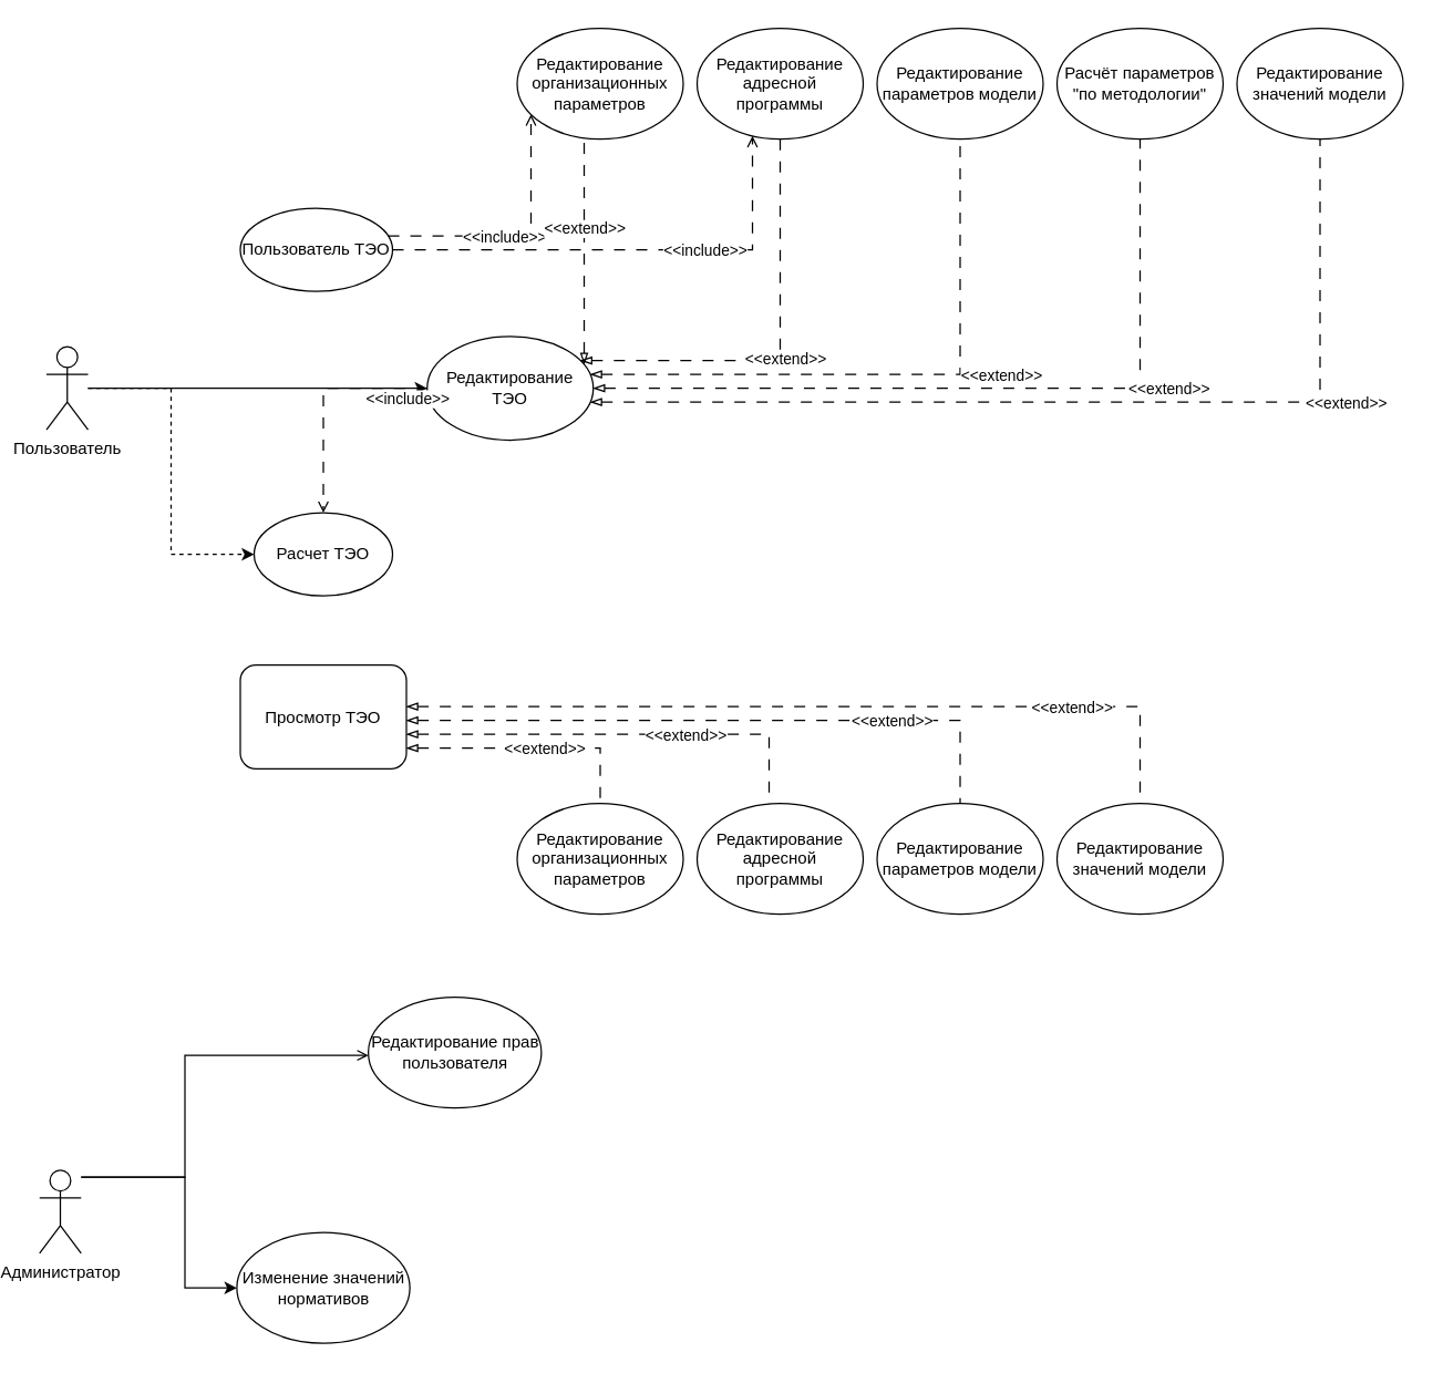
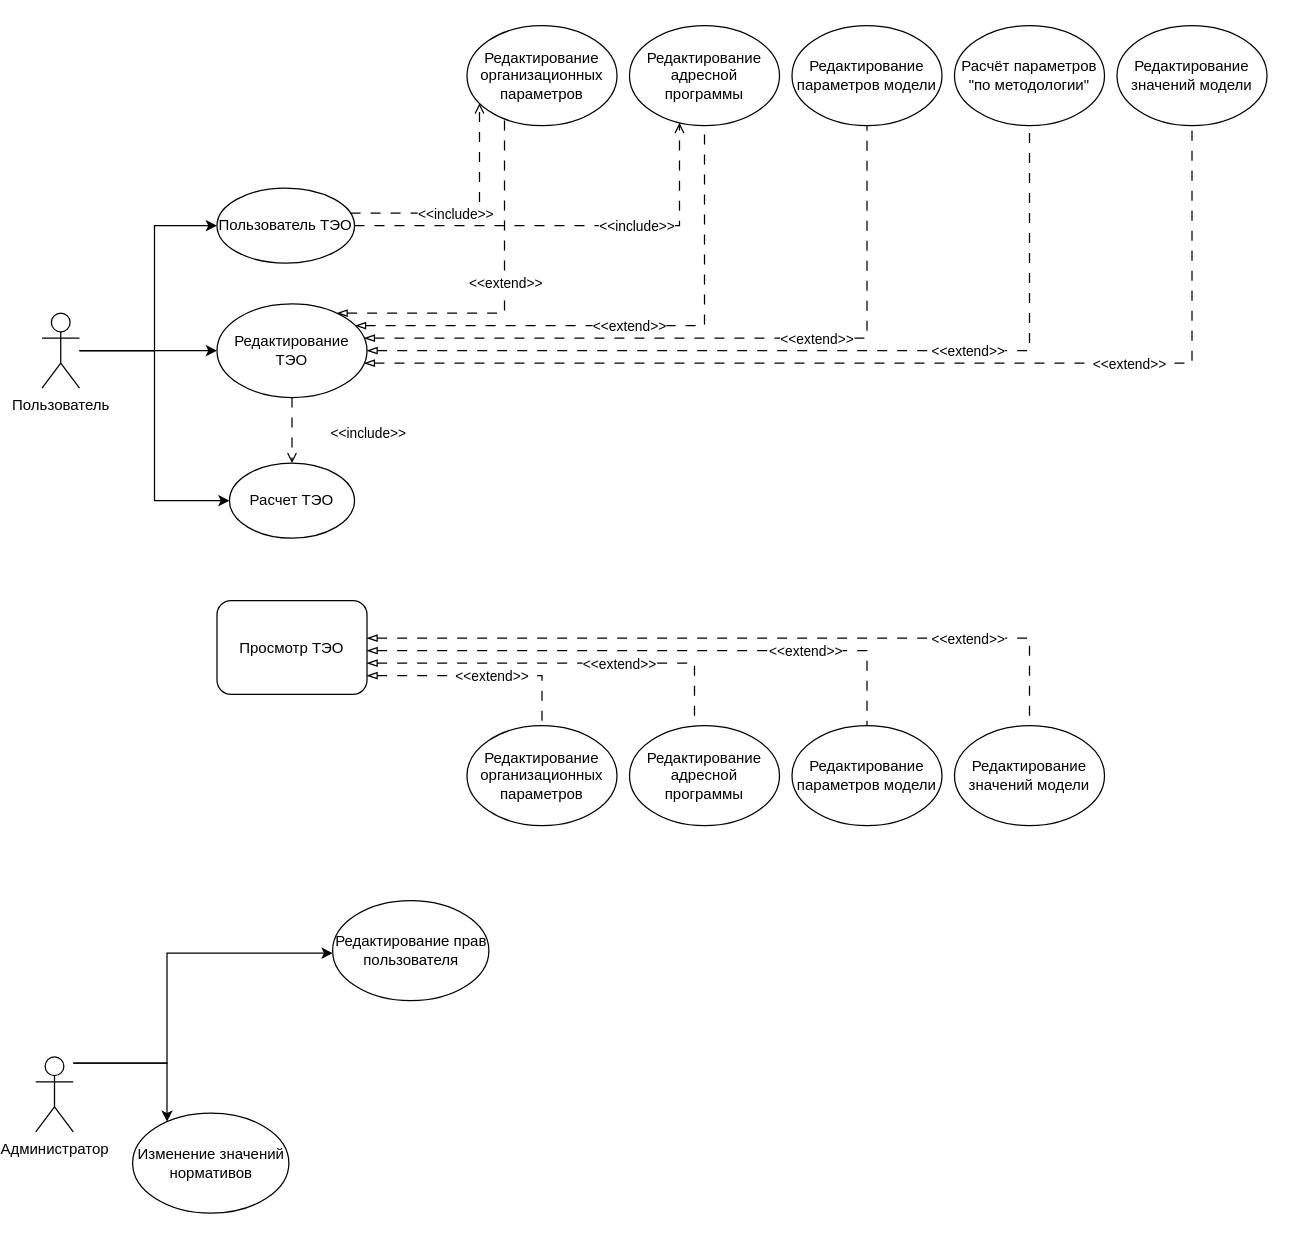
  <mxCell id="0" />
  <mxCell id="1" parent="0" />
+ <mxCell id="2" style="edgeStyle=orthogonalEdgeStyle;rounded=0;orthogonalLoop=1;jettySize=auto;html=1;entryX=0;entryY=0.5;entryDx=0;entryDy=0;" edge="1" parent="1" source="5" target="6"><mxGeometry relative="1" as="geometry"><Array as="points"><mxPoint x="115" y="280" /><mxPoint x="115" y="180" /></Array></mxGeometry></mxCell>
  <mxCell id="3" style="edgeStyle=orthogonalEdgeStyle;rounded=0;orthogonalLoop=1;jettySize=auto;html=1;entryX=0;entryY=0.5;entryDx=0;entryDy=0;" edge="1" parent="1" source="5" target="7"><mxGeometry relative="1" as="geometry" /></mxCell>
- <mxCell id="4" style="edgeStyle=orthogonalEdgeStyle;rounded=0;orthogonalLoop=1;jettySize=auto;html=1;entryX=0;entryY=0.5;entryDx=0;entryDy=0;dashed=1;" edge="1" parent="1" source="5" target="8"><mxGeometry relative="1" as="geometry" /></mxCell>
+ <mxCell id="4" style="edgeStyle=orthogonalEdgeStyle;rounded=0;orthogonalLoop=1;jettySize=auto;html=1;entryX=0;entryY=0.5;entryDx=0;entryDy=0;" edge="1" parent="1" source="5" target="8"><mxGeometry relative="1" as="geometry" /></mxCell>
  <mxCell id="5" value="Пользователь" style="shape=umlActor;verticalLabelPosition=bottom;verticalAlign=top;html=1;" vertex="1" parent="1"><mxGeometry x="25" y="250" width="30" height="60" as="geometry" /></mxCell>
  <mxCell id="6" value="Пользователь ТЭО" style="ellipse;whiteSpace=wrap;html=1;" vertex="1" parent="1"><mxGeometry x="165" y="150" width="110" height="60" as="geometry" /></mxCell>
- <mxCell id="7" value="Редактирование ТЭО" style="ellipse;whiteSpace=wrap;html=1;" vertex="1" parent="1"><mxGeometry x="300" y="242.5" width="120" height="75" as="geometry" /></mxCell>
+ <mxCell id="7" value="Редактирование ТЭО" style="ellipse;whiteSpace=wrap;html=1;" vertex="1" parent="1"><mxGeometry x="165" y="242.5" width="120" height="75" as="geometry" /></mxCell>
  <mxCell id="8" value="Расчет ТЭО" style="ellipse;whiteSpace=wrap;html=1;" vertex="1" parent="1"><mxGeometry x="175" y="370" width="100" height="60" as="geometry" /></mxCell>
  <mxCell id="9" value="Редактирование организационных параметров" style="ellipse;whiteSpace=wrap;html=1;" vertex="1" parent="1"><mxGeometry x="365" y="20" width="120" height="80" as="geometry" /></mxCell>
  <mxCell id="10" style="edgeStyle=orthogonalEdgeStyle;rounded=0;orthogonalLoop=1;jettySize=auto;html=1;endArrow=open;endFill=0;dashed=1;dashPattern=8 8;" edge="1" parent="1" source="6" target="9"><mxGeometry relative="1" as="geometry"><mxPoint x="435" y="100" as="sourcePoint" /><mxPoint x="275" y="185" as="targetPoint" /><Array as="points"><mxPoint x="375" y="170" /></Array></mxGeometry></mxCell>
  <mxCell id="11" value="&amp;lt;&amp;lt;include&amp;gt;&amp;gt;" style="edgeLabel;html=1;align=center;verticalAlign=middle;resizable=0;points=[];" vertex="1" connectable="0" parent="10"><mxGeometry x="-0.027" y="2" relative="1" as="geometry"><mxPoint x="-9" y="2" as="offset" /></mxGeometry></mxCell>
  <mxCell id="12" style="edgeStyle=orthogonalEdgeStyle;rounded=0;orthogonalLoop=1;jettySize=auto;html=1;endArrow=none;endFill=0;dashed=1;dashPattern=8 8;startArrow=blockThin;startFill=0;" edge="1" parent="1" source="7" target="9"><mxGeometry relative="1" as="geometry"><mxPoint x="275" y="185" as="sourcePoint" /><mxPoint x="435" y="100" as="targetPoint" /><Array as="points"><mxPoint x="395" y="250" /></Array></mxGeometry></mxCell>
  <mxCell id="13" value="&amp;lt;&amp;lt;extend&amp;gt;&amp;gt;" style="edgeLabel;html=1;align=center;verticalAlign=middle;resizable=0;points=[];" vertex="1" connectable="0" parent="12"><mxGeometry x="-0.027" y="2" relative="1" as="geometry"><mxPoint x="2" y="-18" as="offset" /></mxGeometry></mxCell>
  <mxCell id="14" value="Редактирование адресной программы" style="ellipse;whiteSpace=wrap;html=1;" vertex="1" parent="1"><mxGeometry x="495" y="20" width="120" height="80" as="geometry" /></mxCell>
  <mxCell id="15" style="edgeStyle=orthogonalEdgeStyle;rounded=0;orthogonalLoop=1;jettySize=auto;html=1;endArrow=open;endFill=0;dashed=1;dashPattern=8 8;" edge="1" parent="1" source="6" target="14"><mxGeometry relative="1" as="geometry"><mxPoint x="285" y="195" as="sourcePoint" /><mxPoint x="445" y="130" as="targetPoint" /><Array as="points"><mxPoint x="535" y="180" /></Array></mxGeometry></mxCell>
  <mxCell id="16" value="&amp;lt;&amp;lt;include&amp;gt;&amp;gt;" style="edgeLabel;html=1;align=center;verticalAlign=middle;resizable=0;points=[];" vertex="1" connectable="0" parent="15"><mxGeometry x="-0.027" y="2" relative="1" as="geometry"><mxPoint x="58" y="2" as="offset" /></mxGeometry></mxCell>
  <mxCell id="17" style="edgeStyle=orthogonalEdgeStyle;rounded=0;orthogonalLoop=1;jettySize=auto;html=1;endArrow=none;endFill=0;dashed=1;dashPattern=8 8;startArrow=blockThin;startFill=0;" edge="1" parent="1" source="7" target="14"><mxGeometry relative="1" as="geometry"><mxPoint x="265" y="285" as="sourcePoint" /><mxPoint x="575" y="220" as="targetPoint" /><Array as="points"><mxPoint x="555" y="260" /></Array></mxGeometry></mxCell>
  <mxCell id="18" value="&amp;lt;&amp;lt;extend&amp;gt;&amp;gt;" style="edgeLabel;html=1;align=center;verticalAlign=middle;resizable=0;points=[];" vertex="1" connectable="0" parent="17"><mxGeometry x="-0.027" y="2" relative="1" as="geometry"><mxPoint x="5" y="2" as="offset" /></mxGeometry></mxCell>
  <mxCell id="19" value="Редактирование параметров модели" style="ellipse;whiteSpace=wrap;html=1;" vertex="1" parent="1"><mxGeometry x="625" y="20" width="120" height="80" as="geometry" /></mxCell>
  <mxCell id="20" style="edgeStyle=orthogonalEdgeStyle;rounded=0;orthogonalLoop=1;jettySize=auto;html=1;endArrow=none;endFill=0;dashed=1;dashPattern=8 8;startArrow=blockThin;startFill=0;" edge="1" parent="1" source="7" target="19"><mxGeometry relative="1" as="geometry"><mxPoint x="275" y="290" as="sourcePoint" /><mxPoint x="565" y="108" as="targetPoint" /><Array as="points"><mxPoint x="685" y="270" /></Array></mxGeometry></mxCell>
  <mxCell id="21" value="&amp;lt;&amp;lt;extend&amp;gt;&amp;gt;" style="edgeLabel;html=1;align=center;verticalAlign=middle;resizable=0;points=[];" vertex="1" connectable="0" parent="20"><mxGeometry x="-0.027" y="2" relative="1" as="geometry"><mxPoint x="84" y="2" as="offset" /></mxGeometry></mxCell>
  <mxCell id="22" value="Редактирование значений модели" style="ellipse;whiteSpace=wrap;html=1;" vertex="1" parent="1"><mxGeometry x="885" y="20" width="120" height="80" as="geometry" /></mxCell>
  <mxCell id="23" style="edgeStyle=orthogonalEdgeStyle;rounded=0;orthogonalLoop=1;jettySize=auto;html=1;endArrow=none;endFill=0;dashed=1;dashPattern=8 8;startArrow=blockThin;startFill=0;" edge="1" parent="1" source="7" target="22"><mxGeometry relative="1" as="geometry"><mxPoint x="271" y="300" as="sourcePoint" /><mxPoint x="695" y="110" as="targetPoint" /><Array as="points"><mxPoint x="945" y="290" /></Array></mxGeometry></mxCell>
  <mxCell id="24" value="&amp;lt;&amp;lt;extend&amp;gt;&amp;gt;" style="edgeLabel;html=1;align=center;verticalAlign=middle;resizable=0;points=[];" vertex="1" connectable="0" parent="23"><mxGeometry x="-0.027" y="2" relative="1" as="geometry"><mxPoint x="197" y="2" as="offset" /></mxGeometry></mxCell>
  <mxCell id="25" style="edgeStyle=orthogonalEdgeStyle;rounded=0;orthogonalLoop=1;jettySize=auto;html=1;endArrow=open;endFill=0;dashed=1;dashPattern=8 8;" edge="1" parent="1" source="7" target="8"><mxGeometry relative="1" as="geometry"><mxPoint x="325" y="394.5" as="sourcePoint" /><mxPoint x="595" y="490" as="targetPoint" /><Array as="points"><mxPoint x="225" y="360" /><mxPoint x="225" y="360" /></Array></mxGeometry></mxCell>
  <mxCell id="26" value="&amp;lt;&amp;lt;include&amp;gt;&amp;gt;" style="edgeLabel;html=1;align=center;verticalAlign=middle;resizable=0;points=[];" vertex="1" connectable="0" parent="25"><mxGeometry x="-0.027" y="2" relative="1" as="geometry"><mxPoint x="58" y="2" as="offset" /></mxGeometry></mxCell>
  <mxCell id="27" value="Расчёт параметров &quot;по методологии&quot;" style="ellipse;whiteSpace=wrap;html=1;" vertex="1" parent="1"><mxGeometry x="755" y="20" width="120" height="80" as="geometry" /></mxCell>
  <mxCell id="28" style="edgeStyle=orthogonalEdgeStyle;rounded=0;orthogonalLoop=1;jettySize=auto;html=1;endArrow=none;endFill=0;dashed=1;dashPattern=8 8;startArrow=blockThin;startFill=0;" edge="1" parent="1" source="7" target="27"><mxGeometry relative="1" as="geometry"><mxPoint x="293" y="300" as="sourcePoint" /><mxPoint x="955" y="110" as="targetPoint" /><Array as="points"><mxPoint x="815" y="280" /></Array></mxGeometry></mxCell>
  <mxCell id="29" value="&amp;lt;&amp;lt;extend&amp;gt;&amp;gt;" style="edgeLabel;html=1;align=center;verticalAlign=middle;resizable=0;points=[];" vertex="1" connectable="0" parent="28"><mxGeometry x="-0.027" y="2" relative="1" as="geometry"><mxPoint x="135" y="2" as="offset" /></mxGeometry></mxCell>
  <mxCell id="30" value="Просмотр ТЭО" style="whiteSpace=wrap;html=1;rounded=1;" vertex="1" parent="1"><mxGeometry x="165" y="480" width="120" height="75" as="geometry" /></mxCell>
  <mxCell id="31" value="Редактирование организационных параметров" style="ellipse;whiteSpace=wrap;html=1;" vertex="1" parent="1"><mxGeometry x="365" y="580" width="120" height="80" as="geometry" /></mxCell>
  <mxCell id="32" value="Редактирование адресной программы" style="ellipse;whiteSpace=wrap;html=1;" vertex="1" parent="1"><mxGeometry x="495" y="580" width="120" height="80" as="geometry" /></mxCell>
  <mxCell id="33" value="Редактирование параметров модели" style="ellipse;whiteSpace=wrap;html=1;" vertex="1" parent="1"><mxGeometry x="625" y="580" width="120" height="80" as="geometry" /></mxCell>
  <mxCell id="34" value="Редактирование значений модели" style="ellipse;whiteSpace=wrap;html=1;" vertex="1" parent="1"><mxGeometry x="755" y="580" width="120" height="80" as="geometry" /></mxCell>
  <mxCell id="35" style="edgeStyle=orthogonalEdgeStyle;rounded=0;orthogonalLoop=1;jettySize=auto;html=1;endArrow=none;endFill=0;dashed=1;dashPattern=8 8;startArrow=blockThin;startFill=0;" edge="1" parent="1" source="30" target="31"><mxGeometry relative="1" as="geometry"><mxPoint x="345" y="525" as="sourcePoint" /><mxPoint x="479" y="370" as="targetPoint" /><Array as="points"><mxPoint x="425" y="540" /></Array></mxGeometry></mxCell>
  <mxCell id="36" value="&amp;lt;&amp;lt;extend&amp;gt;&amp;gt;" style="edgeLabel;html=1;align=center;verticalAlign=middle;resizable=0;points=[];" vertex="1" connectable="0" parent="35"><mxGeometry x="-0.027" y="2" relative="1" as="geometry"><mxPoint x="11" y="2" as="offset" /></mxGeometry></mxCell>
  <mxCell id="37" style="edgeStyle=orthogonalEdgeStyle;rounded=0;orthogonalLoop=1;jettySize=auto;html=1;endArrow=none;endFill=0;dashed=1;dashPattern=8 8;startArrow=blockThin;startFill=0;" edge="1" parent="1" source="30" target="32"><mxGeometry relative="1" as="geometry"><mxPoint x="395" y="520" as="sourcePoint" /><mxPoint x="547" y="560" as="targetPoint" /><Array as="points"><mxPoint x="547" y="530" /></Array></mxGeometry></mxCell>
  <mxCell id="38" value="&amp;lt;&amp;lt;extend&amp;gt;&amp;gt;" style="edgeLabel;html=1;align=center;verticalAlign=middle;resizable=0;points=[];" vertex="1" connectable="0" parent="37"><mxGeometry x="-0.027" y="2" relative="1" as="geometry"><mxPoint x="49" y="2" as="offset" /></mxGeometry></mxCell>
  <mxCell id="39" style="edgeStyle=orthogonalEdgeStyle;rounded=0;orthogonalLoop=1;jettySize=auto;html=1;endArrow=none;endFill=0;dashed=1;dashPattern=8 8;startArrow=blockThin;startFill=0;" edge="1" parent="1" source="30" target="33"><mxGeometry relative="1" as="geometry"><mxPoint x="375" y="520" as="sourcePoint" /><mxPoint x="640" y="570" as="targetPoint" /><Array as="points"><mxPoint x="685" y="520" /></Array></mxGeometry></mxCell>
  <mxCell id="40" value="&amp;lt;&amp;lt;extend&amp;gt;&amp;gt;" style="edgeLabel;html=1;align=center;verticalAlign=middle;resizable=0;points=[];" vertex="1" connectable="0" parent="39"><mxGeometry x="-0.027" y="2" relative="1" as="geometry"><mxPoint x="126" y="2" as="offset" /></mxGeometry></mxCell>
  <mxCell id="41" style="edgeStyle=orthogonalEdgeStyle;rounded=0;orthogonalLoop=1;jettySize=auto;html=1;endArrow=none;endFill=0;dashed=1;dashPattern=8 8;startArrow=blockThin;startFill=0;" edge="1" parent="1" source="30" target="34"><mxGeometry relative="1" as="geometry"><mxPoint x="415" y="487.5" as="sourcePoint" /><mxPoint x="815" y="547.5" as="targetPoint" /><Array as="points"><mxPoint x="815" y="510" /></Array></mxGeometry></mxCell>
  <mxCell id="42" value="&amp;lt;&amp;lt;extend&amp;gt;&amp;gt;" style="edgeLabel;html=1;align=center;verticalAlign=middle;resizable=0;points=[];" vertex="1" connectable="0" parent="41"><mxGeometry x="-0.027" y="2" relative="1" as="geometry"><mxPoint x="188" y="2" as="offset" /></mxGeometry></mxCell>
- <mxCell id="43" style="edgeStyle=orthogonalEdgeStyle;rounded=0;orthogonalLoop=1;jettySize=auto;html=1;endArrow=open;" edge="1" parent="1" source="45" target="46"><mxGeometry relative="1" as="geometry"><Array as="points"><mxPoint x="125" y="850" /><mxPoint x="125" y="762" /></Array></mxGeometry></mxCell>
+ <mxCell id="43" style="edgeStyle=orthogonalEdgeStyle;rounded=0;orthogonalLoop=1;jettySize=auto;html=1;" edge="1" parent="1" source="45" target="46"><mxGeometry relative="1" as="geometry"><Array as="points"><mxPoint x="125" y="850" /><mxPoint x="125" y="762" /></Array></mxGeometry></mxCell>
  <mxCell id="44" style="edgeStyle=orthogonalEdgeStyle;rounded=0;orthogonalLoop=1;jettySize=auto;html=1;" edge="1" parent="1" source="45" target="47"><mxGeometry relative="1" as="geometry"><Array as="points"><mxPoint x="125" y="850" /><mxPoint x="125" y="930" /></Array></mxGeometry></mxCell>
  <mxCell id="45" value="Администратор" style="shape=umlActor;verticalLabelPosition=bottom;verticalAlign=top;html=1;" vertex="1" parent="1"><mxGeometry x="20" y="845" width="30" height="60" as="geometry" /></mxCell>
  <mxCell id="46" value="Редактирование прав пользователя" style="ellipse;whiteSpace=wrap;html=1;" vertex="1" parent="1"><mxGeometry x="257.5" y="720" width="125" height="80" as="geometry" /></mxCell>
- <mxCell id="47" value="Изменение значений нормативов" style="ellipse;whiteSpace=wrap;html=1;" vertex="1" parent="1"><mxGeometry x="162.5" y="890" width="125" height="80" as="geometry" /></mxCell>
+ <mxCell id="47" value="Изменение значений нормативов" style="ellipse;whiteSpace=wrap;html=1;" vertex="1" parent="1"><mxGeometry x="97.5" y="890" width="125" height="80" as="geometry" /></mxCell>
